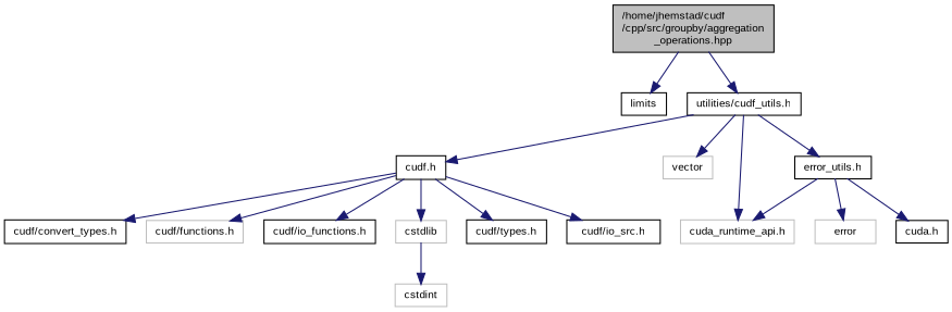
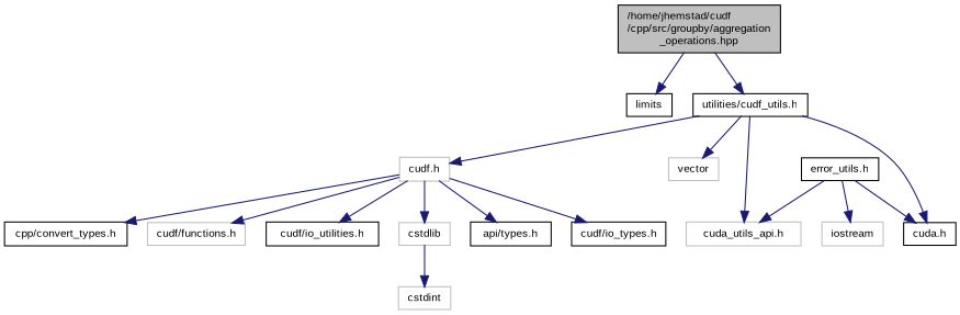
  digraph {
    fontname="Liberation Sans"
    node [color=black fillcolor=white fontname="Liberation Sans" fontsize=10 shape=record style=filled]
    edge [color=midnightblue fontname="Liberation Sans" fontsize=10 labelfontname=Helvetica labelfontsize=10 style=solid]
    n1 [fillcolor=grey75 fontcolor=black height=0.2 label="/home/jhemstad/cudf\l/cpp/src/groupby/aggregation\l_operations.hpp" width=0.4]
    n2 [height=0.2 label=limits width=0.4]
    n3 [height=0.2 label="utilities/cudf_utils.h" width=0.4]
-   n4 [color=grey75 height=0.2 label="cuda_runtime_api.h" width=0.4]
+   n4 [color=grey75 height=0.2 label="cuda_utils_api.h" width=0.4]
    n5 [color=grey75 height=0.2 label=vector width=0.4]
-   n6 [height=0.2 label="cudf.h" width=0.4]
+   n6 [color=grey75 height=0.2 label="cudf.h" width=0.4]
    n7 [height=0.2 label="error_utils.h" width=0.4]
    n8 [color=grey75 height=0.2 label=cstdlib width=0.4]
-   n9 [height=0.2 label="cudf/types.h" width=0.4]
-   n10 [height=0.2 label="cudf/io_src.h" width=0.4]
-   n11 [height=0.2 label="cudf/convert_types.h" width=0.4]
+   n9 [height=0.2 label="api/types.h" width=0.4]
+   n10 [height=0.2 label="cudf/io_types.h" width=0.4]
+   n11 [height=0.2 label="cpp/convert_types.h" width=0.4]
    n12 [color=grey75 height=0.2 label="cudf/functions.h" width=0.4]
-   n13 [height=0.2 label="cudf/io_functions.h" width=0.4]
-   n14 [color=grey75 height=0.2 label=error width=0.4]
+   n13 [height=0.2 label="cudf/io_utilities.h" width=0.4]
+   n14 [color=grey75 height=0.2 label=iostream width=0.4]
    n15 [height=0.2 label="cuda.h" width=0.4]
    n16 [color=grey75 height=0.2 label=cstdint width=0.4]
    n1 -> n2
    n1 -> n3
    n3 -> n4
    n3 -> n5
    n3 -> n6
-   n3 -> n7
+   n3 -> n15
    n6 -> n8
    n6 -> n9
    n6 -> n10
    n6 -> n11
    n6 -> n12
    n6 -> n13
    n7 -> n4
    n7 -> n14
    n7 -> n15
    n8 -> n16
  }
